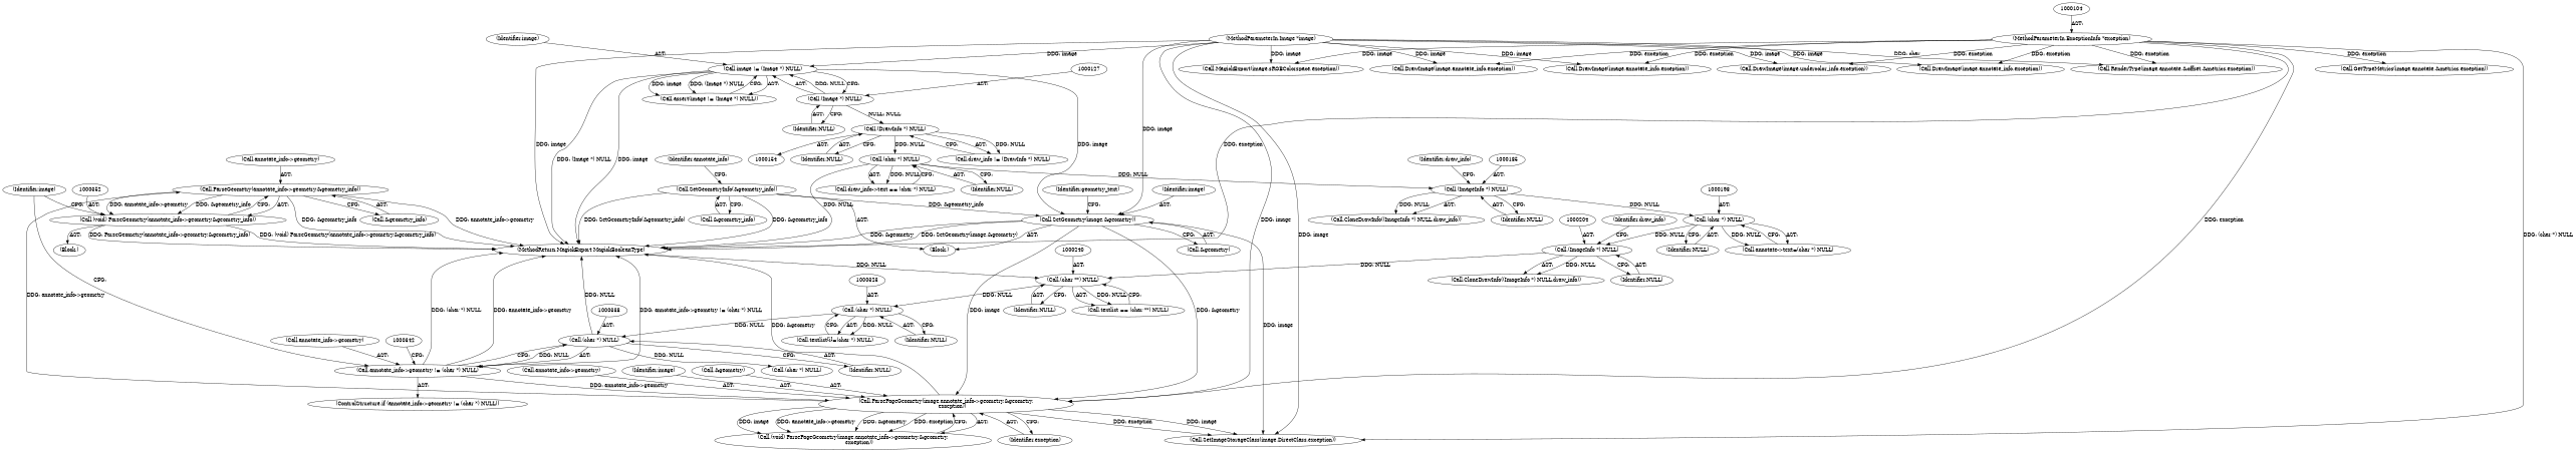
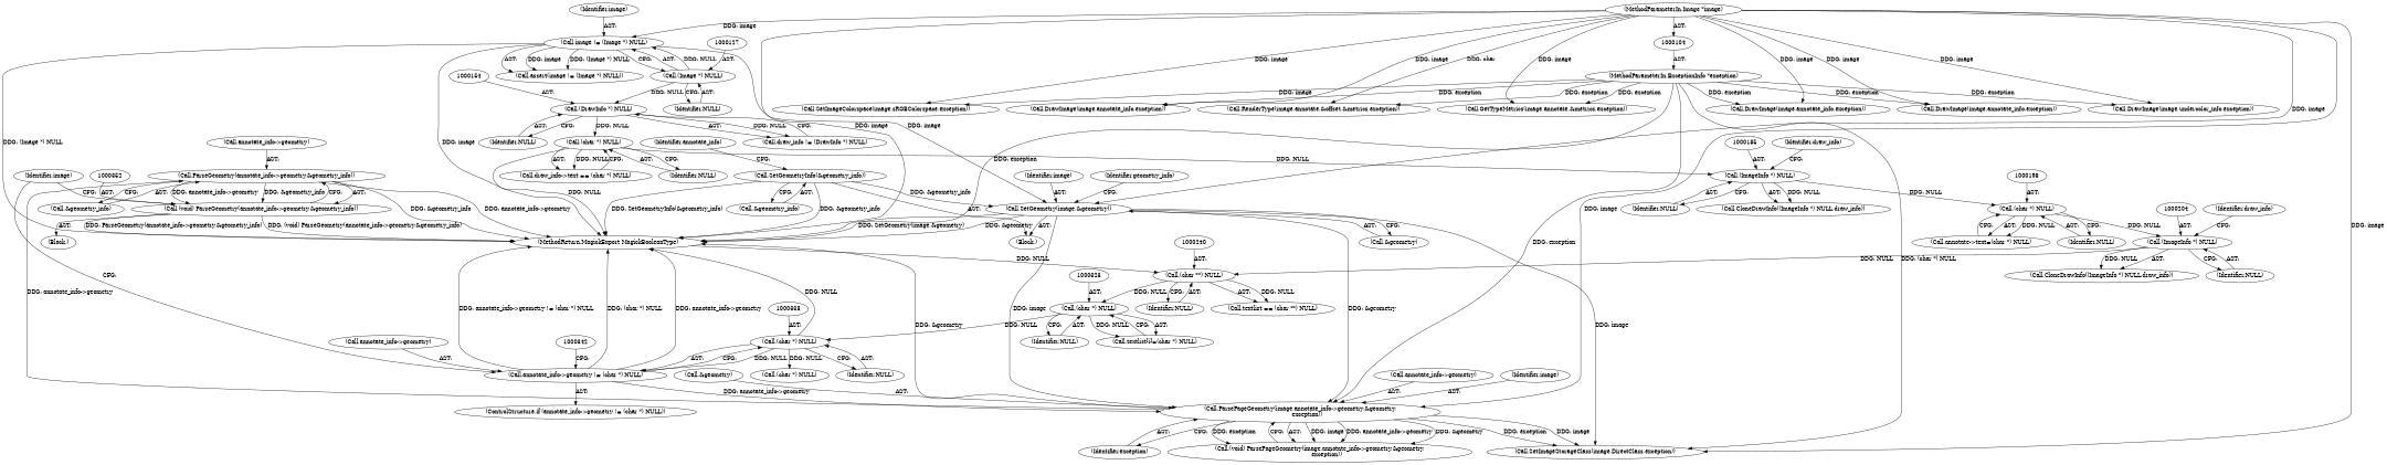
  digraph {
    n1 [label="(Call,ParseGeometry(annotate_info->geometry,&geometry_info))"]
    n2 [label="(Call,(void) ParseGeometry(annotate_info->geometry,&geometry_info))"]
    n3 [label="(Call,&geometry_info)"]
    n4 [label="(MethodReturn,MagickExport MagickBooleanType)"]
    n5 [label="(Block,)"]
    n6 [label="(Call,(char **) NULL)"]
    n7 [label="(Call,ParsePageGeometry(image,annotate_info->geometry,&geometry,\n        exception))"]
    n8 [label="(Call,SetImageStorageClass(image,DirectClass,exception))"]
    n9 [label="(Call,(void) ParsePageGeometry(image,annotate_info->geometry,&geometry,\n        exception))"]
    n10 [label="(Identifier,exception)"]
    n11 [label="(Call,SetGeometry(image,&geometry))"]
    n12 [label="(Block,)"]
    n13 [label="(Call,&geometry)"]
    n14 [label="(Call,image != (Image *) NULL)"]
    n15 [label="(Call,(Image *) NULL)"]
    n16 [label="(Call,assert(image != (Image *) NULL))"]
    n17 [label="(Call,(DrawInfo *) NULL)"]
    n18 [label="(Identifier,NULL)"]
    n19 [label="(MethodParameterIn,Image *image)"]
    n20 [label="(Call,DrawImage(image,annotate_info,exception))"]
    n21 [label="(Call,DrawImage(image,annotate_info,exception))"]
-   n22 [label="(Call,MagickExport(image,sRGBColorspace,exception))"]
+   n22 [label="(Call,SetImageColorspace(image,sRGBColorspace,exception))"]
    n23 [label="(Call,GetTypeMetrics(image,annotate,&metrics,exception))"]
    n24 [label="(Call,DrawImage(image,annotate_info,exception))"]
    n25 [label="(Call,DrawImage(image,undercolor_info,exception))"]
    n26 [label="(Call,RenderType(image,annotate,&offset,&metrics,exception))"]
    1000104
    n28 [label="(MethodParameterIn,ExceptionInfo *exception)"]
    n29 [label="(Call,(char *) NULL)"]
    n30 [label="(Call,draw_info != (DrawInfo *) NULL)"]
    n31 [label="(Identifier,NULL)"]
    n32 [label="(Call,annotate_info->geometry != (char *) NULL)"]
    n33 [label="(Call,(char *) NULL)"]
    n34 [label="(ControlStructure,if (annotate_info->geometry != (char *) NULL))"]
    n35 [label="(Call,(char *) NULL)"]
    n36 [label="(Identifier,NULL)"]
    n37 [label="(Call,(char *) NULL)"]
    n38 [label="(Identifier,NULL)"]
    n39 [label="(Call,textlist[i]=(char *) NULL)"]
    n40 [label="(Call,textlist == (char **) NULL)"]
    n41 [label="(Identifier,NULL)"]
    n42 [label="(Call,(ImageInfo *) NULL)"]
    n43 [label="(Identifier,NULL)"]
    n44 [label="(Call,CloneDrawInfo((ImageInfo *) NULL,draw_info))"]
    n45 [label="(Call,(char *) NULL)"]
    n46 [label="(Identifier,NULL)"]
    n47 [label="(Call,annotate->text=(char *) NULL)"]
    n48 [label="(Call,(ImageInfo *) NULL)"]
    n49 [label="(Call,CloneDrawInfo((ImageInfo *) NULL,draw_info))"]
    n50 [label="(Identifier,NULL)"]
    n51 [label="(Call,draw_info->text == (char *) NULL)"]
    n52 [label="(Identifier,NULL)"]
    n53 [label="(Call,SetGeometryInfo(&geometry_info))"]
    n54 [label="(Call,&geometry_info)"]
-   n55 [label="(Identifier,geometry_text)"]
+   n55 [label="(Identifier,geometry_info)"]
    n56 [label="(Call,annotate_info->geometry)"]
    n57 [label="(Call,annotate_info->geometry)"]
    n58 [label="(Identifier,annotate_info)"]
    n59 [label="(Identifier,image)"]
    n60 [label="(Identifier,draw_info)"]
    n61 [label="(Identifier,draw_info)"]
    n62 [label="(Identifier,image)"]
    n63 [label="(Call,&geometry)"]
    n64 [label="(Call,annotate_info->geometry)"]
    n65 [label="(Identifier,image)"]
    n66 [label="(Identifier,image)"]
    1000127
    1000342
    1000338
    1000323
    1000240
    1000204
    1000198
    1000185
    1000154
    1000352
    n1 -> n2 [label="AST: "]
    n1 -> n2 [label="DDG: annotate_info->geometry"]
    n1 -> n2 [label="DDG: &geometry_info"]
    n1 -> n3 [label="CFG: "]
    n1 -> n4 [label="DDG: &geometry_info"]
    n1 -> n4 [label="DDG: annotate_info->geometry"]
    n2 -> n1 [label="CFG: "]
    n2 -> n4 [label="DDG: (void) ParseGeometry(annotate_info->geometry,&geometry_info)"]
    n2 -> n4 [label="DDG: ParseGeometry(annotate_info->geometry,&geometry_info)"]
    n2 -> n5 [label="AST: "]
    n3 -> n1 [label="AST: "]
    n4 -> n6 [label="DDG: NULL"]
    n6 -> n37 [label="DDG: NULL"]
    n6 -> n40 [label="AST: "]
    n6 -> n40 [label="DDG: NULL"]
    n6 -> n41 [label="CFG: "]
    n7 -> n1 [label="DDG: annotate_info->geometry"]
    n7 -> n4 [label="DDG: &geometry"]
    n7 -> n8 [label="DDG: image"]
    n7 -> n8 [label="DDG: exception"]
    n7 -> n9 [label="AST: "]
    n7 -> n9 [label="DDG: image"]
    n7 -> n9 [label="DDG: annotate_info->geometry"]
    n7 -> n9 [label="DDG: &geometry"]
    n7 -> n9 [label="DDG: exception"]
    n7 -> n10 [label="CFG: "]
    n9 -> n7 [label="CFG: "]
    n10 -> n7 [label="AST: "]
    n11 -> n4 [label="DDG: SetGeometry(image,&geometry)"]
    n11 -> n4 [label="DDG: &geometry"]
    n11 -> n7 [label="DDG: image"]
    n11 -> n7 [label="DDG: &geometry"]
    n11 -> n8 [label="DDG: image"]
    n11 -> n12 [label="AST: "]
    n11 -> n13 [label="CFG: "]
    n13 -> n11 [label="AST: "]
    n14 -> n4 [label="DDG: (Image *) NULL"]
    n14 -> n4 [label="DDG: image"]
    n14 -> n11 [label="DDG: image"]
    n14 -> n15 [label="CFG: "]
    n14 -> n16 [label="AST: "]
    n14 -> n16 [label="DDG: image"]
    n14 -> n16 [label="DDG: (Image *) NULL"]
    n15 -> n14 [label="AST: "]
    n15 -> n14 [label="DDG: NULL"]
-   n15 -> n17 [label="NULL: NULL"]
+   n15 -> n17 [label="DDG: NULL"]
    n15 -> n18 [label="CFG: "]
-   n16 -> n14 [label="CFG: "]
    n17 -> n29 [label="DDG: NULL"]
    n17 -> n30 [label="AST: "]
    n17 -> n30 [label="DDG: NULL"]
    n17 -> n31 [label="CFG: "]
    n18 -> n15 [label="AST: "]
    n19 -> n4 [label="DDG: image"]
    n19 -> n7 [label="DDG: image"]
    n19 -> n8 [label="DDG: image"]
    n19 -> n11 [label="DDG: image"]
    n19 -> n14 [label="DDG: image"]
    n19 -> n20 [label="DDG: image"]
    n19 -> n21 [label="DDG: image"]
    n19 -> n22 [label="DDG: image"]
+   n19 -> n23 [label="DDG: image"]
    n19 -> n24 [label="DDG: image"]
    n19 -> n25 [label="DDG: image"]
    n19 -> n26 [label="DDG: char"]
+   n19 -> 1000104 [label="AST: "]
    1000104 -> n28 [label="AST: "]
    n28 -> n4 [label="DDG: exception"]
    n28 -> n7 [label="DDG: exception"]
    n28 -> n8 [label="DDG: (char *) NULL"]
    n28 -> n20 [label="DDG: exception"]
    n28 -> n21 [label="DDG: exception"]
    n28 -> n22 [label="DDG: image"]
    n28 -> n23 [label="DDG: exception"]
    n28 -> n24 [label="DDG: exception"]
    n28 -> n25 [label="DDG: exception"]
    n28 -> n26 [label="DDG: exception"]
    n29 -> n4 [label="DDG: NULL"]
    n29 -> n48 [label="DDG: NULL"]
    n29 -> n51 [label="AST: "]
    n29 -> n51 [label="DDG: NULL"]
    n29 -> n52 [label="CFG: "]
    n30 -> n17 [label="CFG: "]
    n31 -> n17 [label="AST: "]
    n32 -> n4 [label="DDG: annotate_info->geometry"]
    n32 -> n4 [label="DDG: annotate_info->geometry != (char *) NULL"]
    n32 -> n4 [label="DDG: (char *) NULL"]
    n32 -> n7 [label="DDG: annotate_info->geometry"]
    n32 -> n33 [label="CFG: "]
    n32 -> n34 [label="AST: "]
    n33 -> n4 [label="DDG: NULL"]
    n33 -> n32 [label="AST: "]
    n33 -> n32 [label="DDG: NULL"]
    n33 -> n35 [label="DDG: NULL"]
    n33 -> n36 [label="CFG: "]
    n36 -> n33 [label="AST: "]
    n37 -> n33 [label="DDG: NULL"]
    n37 -> n38 [label="CFG: "]
    n37 -> n39 [label="AST: "]
    n37 -> n39 [label="DDG: NULL"]
    n38 -> n37 [label="AST: "]
    n39 -> n37 [label="CFG: "]
-   n40 -> n6 [label="CFG: "]
    n41 -> n6 [label="AST: "]
    n42 -> n6 [label="DDG: NULL"]
    n42 -> n43 [label="CFG: "]
    n42 -> n44 [label="AST: "]
    n42 -> n44 [label="DDG: NULL"]
    n43 -> n42 [label="AST: "]
    n45 -> n42 [label="DDG: NULL"]
    n45 -> n46 [label="CFG: "]
    n45 -> n47 [label="AST: "]
    n45 -> n47 [label="DDG: NULL"]
    n46 -> n45 [label="AST: "]
    n47 -> n45 [label="CFG: "]
    n48 -> n45 [label="DDG: NULL"]
    n48 -> n49 [label="AST: "]
    n48 -> n49 [label="DDG: NULL"]
    n48 -> n50 [label="CFG: "]
    n50 -> n48 [label="AST: "]
    n51 -> n29 [label="CFG: "]
    n52 -> n29 [label="AST: "]
    n53 -> n4 [label="DDG: SetGeometryInfo(&geometry_info)"]
    n53 -> n4 [label="DDG: &geometry_info"]
    n53 -> n11 [label="DDG: &geometry_info"]
    n53 -> n12 [label="AST: "]
    n53 -> n54 [label="CFG: "]
    n54 -> n53 [label="AST: "]
    n55 -> n11 [label="CFG: "]
    n56 -> n1 [label="AST: "]
    n57 -> n7 [label="AST: "]
    n58 -> n53 [label="CFG: "]
    n59 -> n7 [label="AST: "]
    n60 -> n42 [label="CFG: "]
    n61 -> n48 [label="CFG: "]
    n62 -> n14 [label="AST: "]
    n63 -> n7 [label="AST: "]
    n64 -> n32 [label="AST: "]
    n65 -> n11 [label="AST: "]
    n66 -> n2 [label="CFG: "]
    n66 -> n32 [label="CFG: "]
    1000127 -> n15 [label="AST: "]
    1000342 -> n32 [label="CFG: "]
    1000338 -> n33 [label="AST: "]
    1000323 -> n37 [label="AST: "]
    1000240 -> n6 [label="AST: "]
    1000204 -> n42 [label="AST: "]
    1000198 -> n45 [label="AST: "]
    1000185 -> n48 [label="AST: "]
-   n17 -> 1000154 [label="AST: "]
+   1000154 -> n17 [label="AST: "]
    1000352 -> n2 [label="AST: "]
  }
